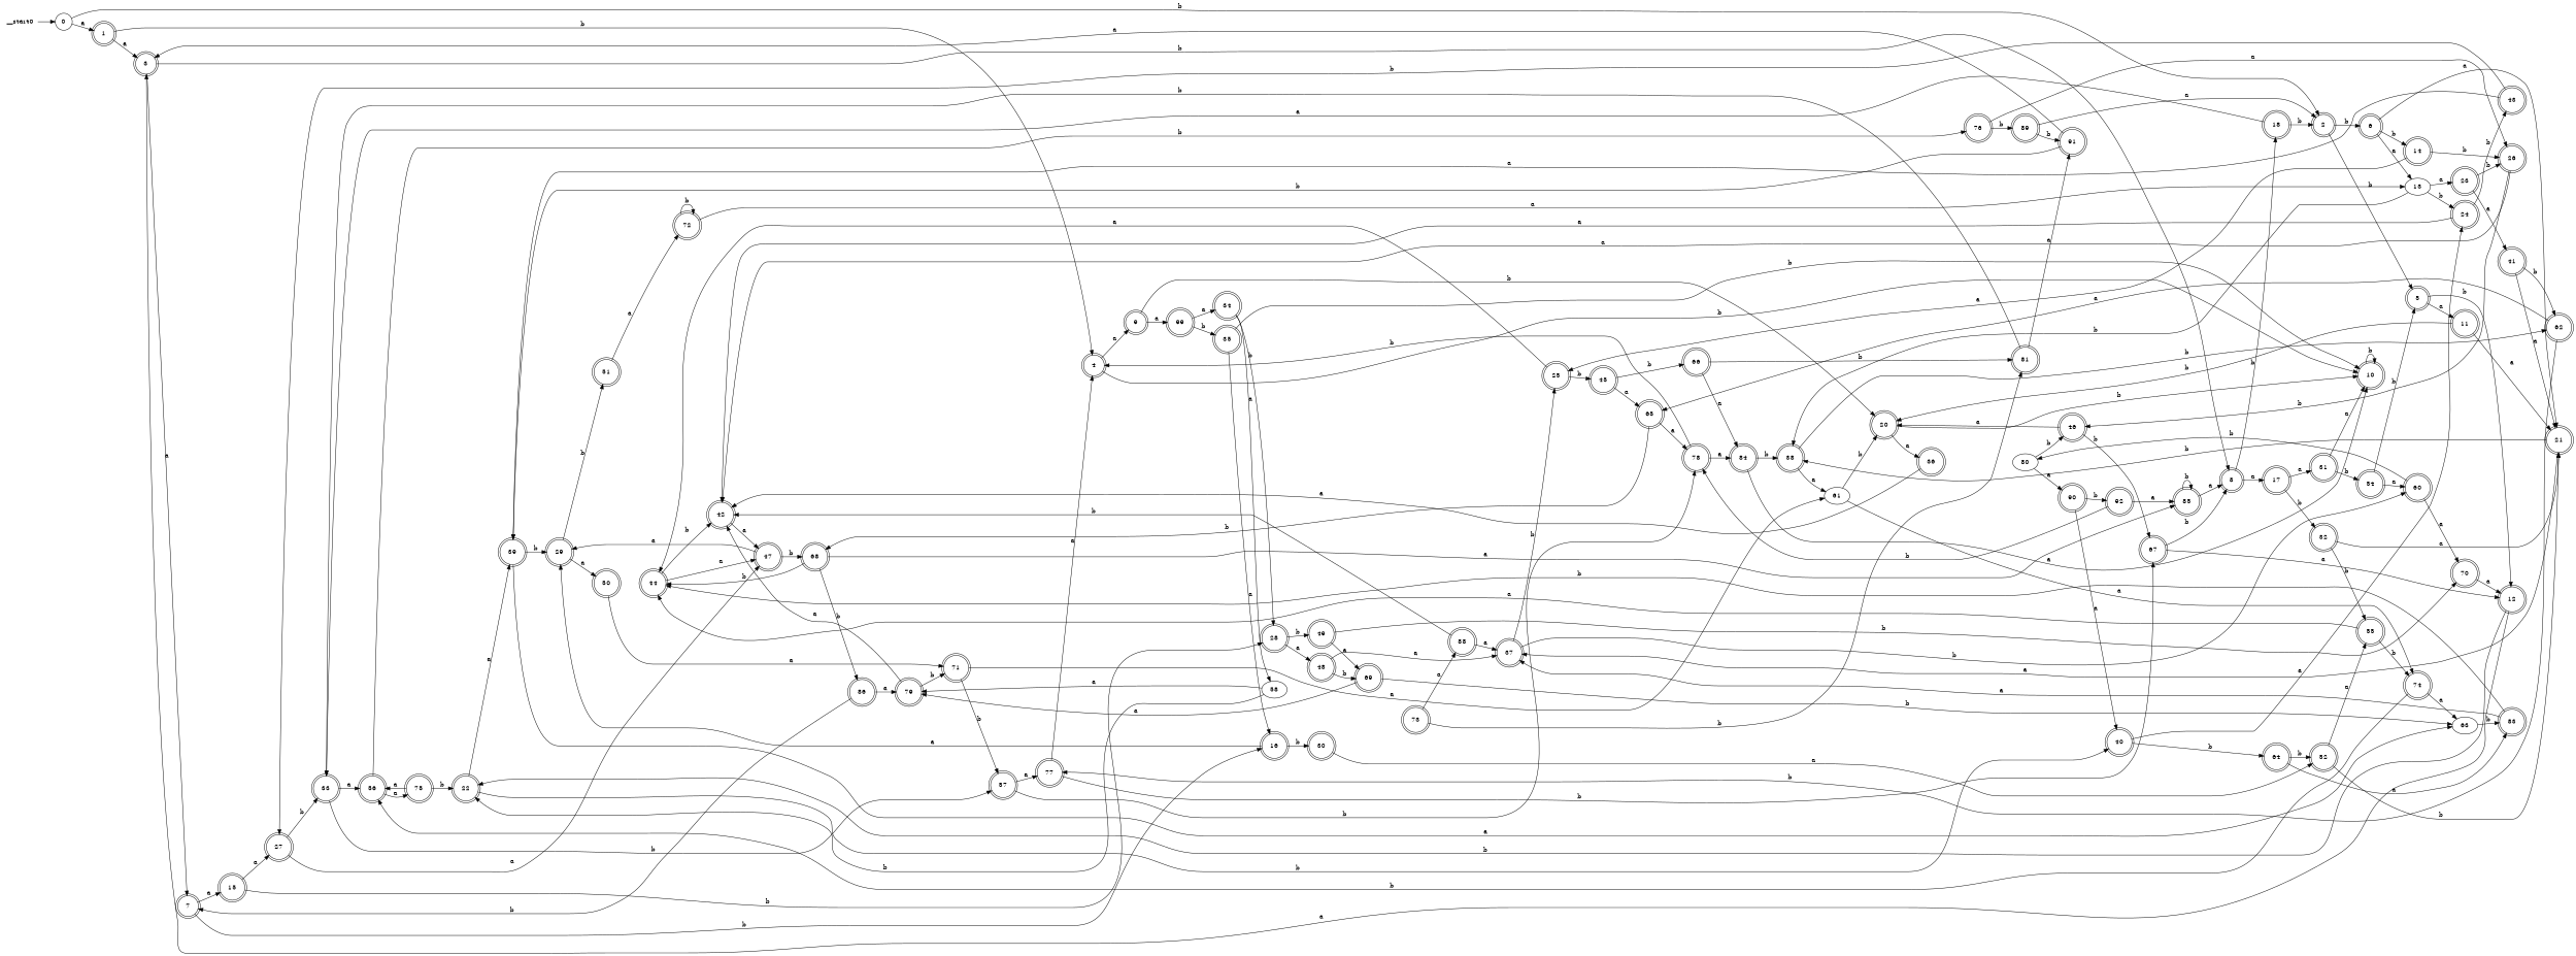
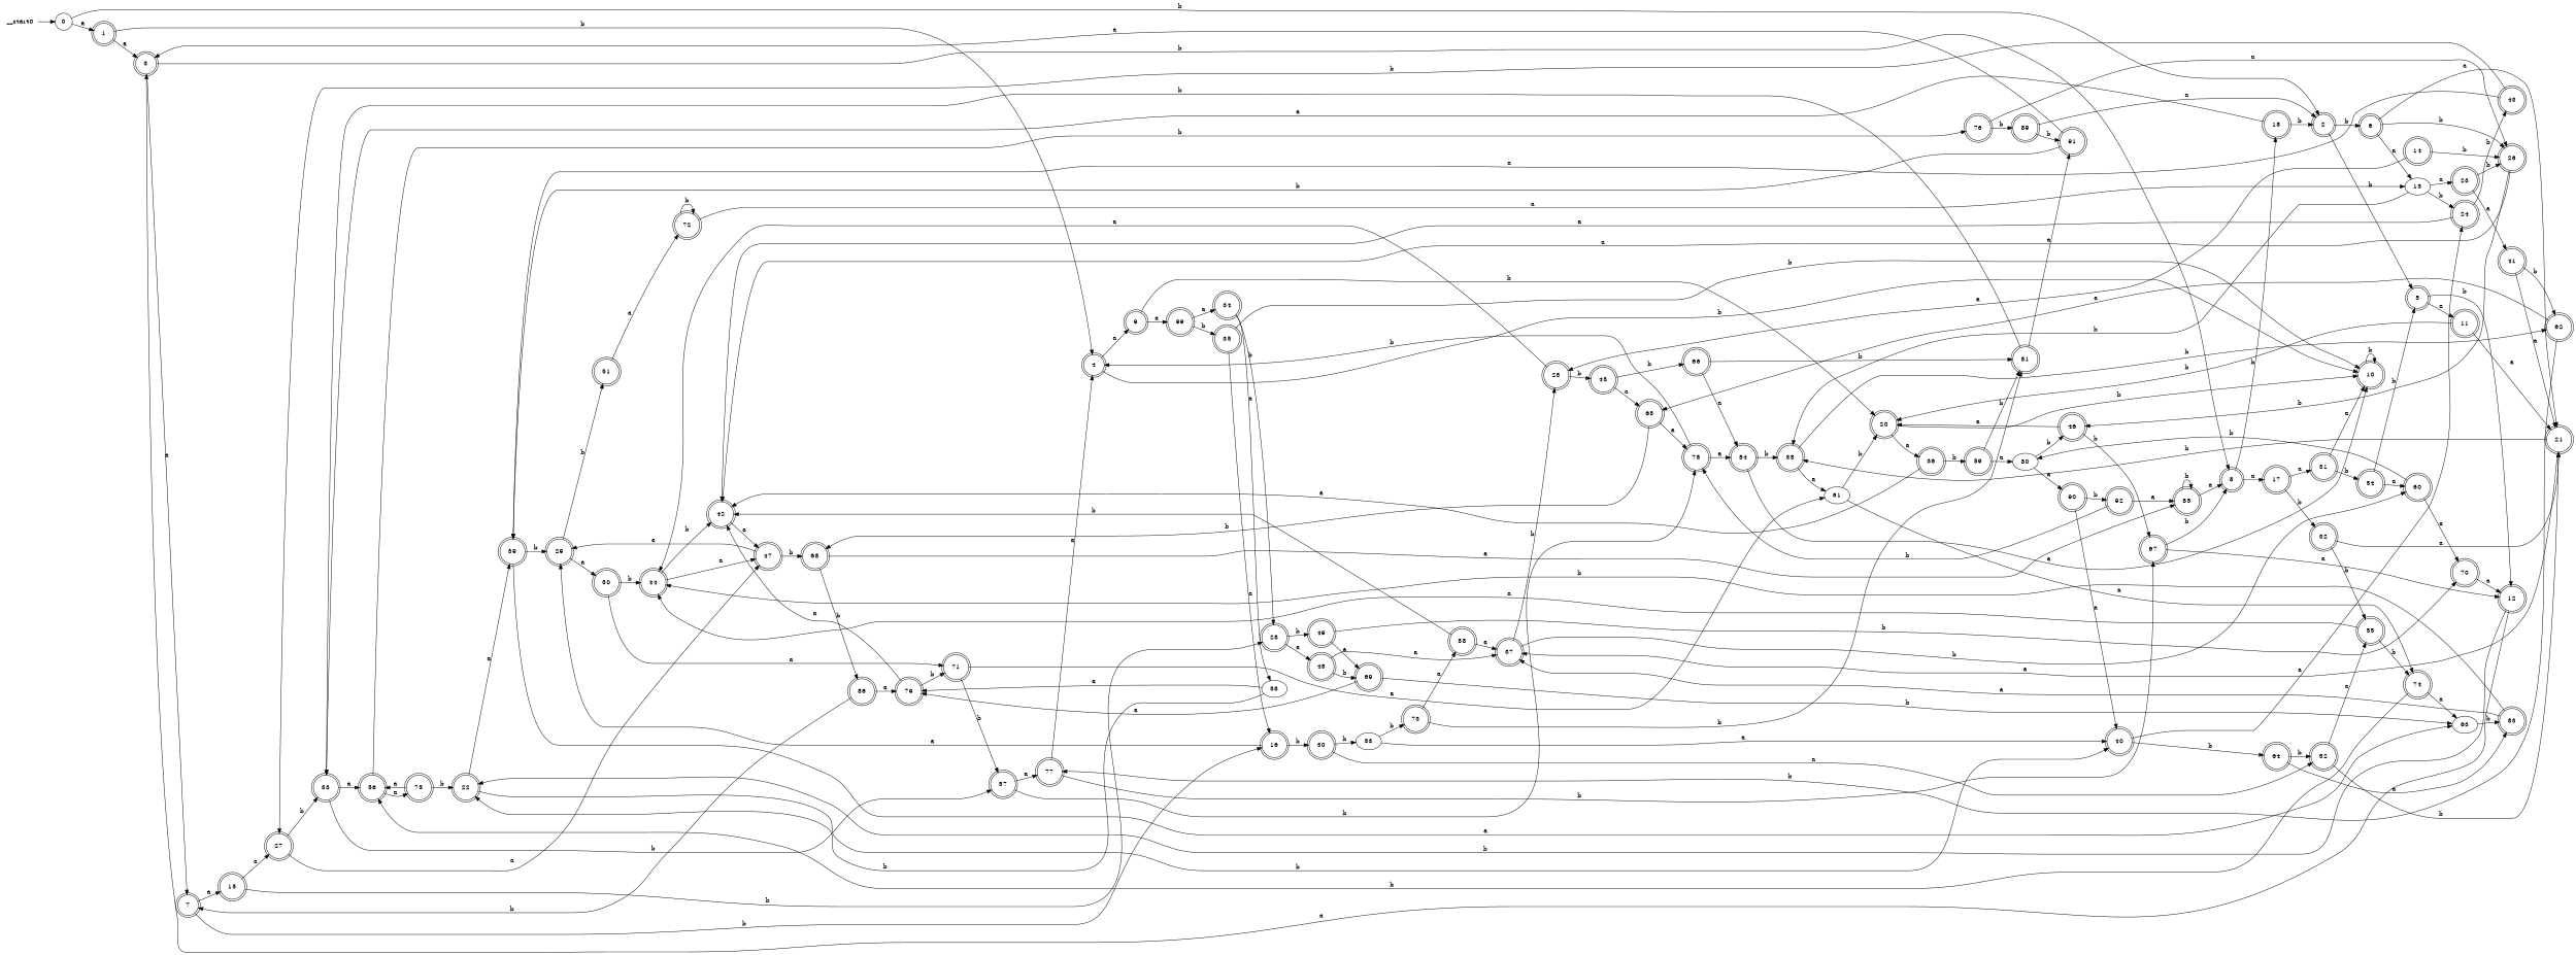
  digraph {
    rankdir=LR
    node [shape=doublecircle]
    __start0 [shape=none]
    0 [shape=circle]
    1
    2
    3
    4
    5
    6
    7
    8
    9
    10
    11
    12
    13 [shape=""]
    14
    21
    15
    16
    17
    18
    n22 [label=99]
    20
    22
    23
    24
    38
    25
    26
    27
    28
    29
    30
    31
    32
    33
    34
    35
    36
    37
    39
    40
    41
    42
    43
    44
    45
    46
    47
    48
    49
    50
    51
    52
+   53 [shape=""]
    54
    55
    56
    57
    58 [shape=""]
+   59
    60
    61 [shape=""]
    62
    63 [shape=""]
    64
    65
    66
    67
    68
    69
    70
    71
    72
    73
    74
    75
    76
    77
    78
    79
    80 [shape=""]
    81
    83
    84
    85
    86
    88
    89
    90
    91
    92
    __start0 -> 0
    0 -> 1 [label=a]
    0 -> 2 [label=b]
    1 -> 3 [label=a]
    1 -> 4 [label=b]
    2 -> 5 [label=b]
    2 -> 6 [label=b]
    3 -> 7 [label=a]
    3 -> 8 [label=b]
    4 -> 9 [label=a]
    4 -> 10 [label=b]
    5 -> 11 [label=a]
    5 -> 12 [label=b]
    6 -> 13 [label=a]
-   6 -> 14 [label=b]
+   6 -> 26 [label=b]
    6 -> 21 [label=a]
    7 -> 15 [label=a]
    7 -> 16 [label=b]
    8 -> 17 [label=a]
    8 -> 18 [label=b]
    9 -> n22 [label=a]
    9 -> 20 [label=b]
    10 -> 10 [label=b]
    11 -> 21 [label=a]
    11 -> 20 [label=b]
    12 -> 3 [label=a]
    12 -> 22 [label=b]
    13 -> 23 [label=a]
    13 -> 24 [label=b]
    13 -> 38 [label=b]
    14 -> 25 [label=a]
    14 -> 26 [label=b]
    21 -> 38 [label=b]
    21 -> 37 [label=a]
    15 -> 27 [label=a]
    15 -> 28 [label=b]
    16 -> 29 [label=a]
    16 -> 30 [label=b]
    17 -> 31 [label=a]
    17 -> 32 [label=b]
    18 -> 2 [label=b]
    18 -> 33 [label=a]
    n22 -> 34 [label=a]
    n22 -> 35 [label=b]
    20 -> 10 [label=b]
    20 -> 36 [label=a]
    22 -> 39 [label=a]
    22 -> 40 [label=b]
    23 -> 26 [label=b]
    23 -> 41 [label=a]
    24 -> 42 [label=a]
    24 -> 43 [label=b]
    38 -> 61 [label=a]
    38 -> 62 [label=b]
    25 -> 44 [label=a]
    25 -> 45 [label=b]
    26 -> 42 [label=a]
    26 -> 46 [label=b]
    27 -> 33 [label=b]
    27 -> 47 [label=a]
    28 -> 48 [label=a]
    28 -> 49 [label=b]
    29 -> 50 [label=a]
    29 -> 51 [label=b]
    30 -> 52 [label=a]
+   30 -> 53 [label=b]
    31 -> 10 [label=a]
    31 -> 54 [label=b]
    32 -> 21 [label=a]
    32 -> 55 [label=b]
    33 -> 56 [label=a]
    33 -> 57 [label=b]
    34 -> 28 [label=b]
    34 -> 58 [label=a]
    35 -> 10 [label=b]
    35 -> 16 [label=a]
    36 -> 42 [label=a]
+   36 -> 59 [label=b]
    37 -> 25 [label=b]
    37 -> 60 [label=b]
    39 -> 29 [label=b]
    39 -> 63 [label=a]
    40 -> 24 [label=a]
    40 -> 64 [label=b]
    41 -> 21 [label=a]
    41 -> 62 [label=b]
    42 -> 47 [label=a]
    43 -> 27 [label=b]
    43 -> 39 [label=a]
    44 -> 42 [label=b]
    44 -> 47 [label=a]
    45 -> 65 [label=a]
    45 -> 66 [label=b]
    46 -> 20 [label=a]
    46 -> 67 [label=b]
    47 -> 29 [label=a]
    47 -> 68 [label=b]
    48 -> 37 [label=a]
    48 -> 69 [label=b]
    49 -> 69 [label=a]
    49 -> 70 [label=b]
-   68 -> 44 [label=b]
+   50 -> 44 [label=b]
    50 -> 71 [label=a]
    51 -> 72 [label=a]
    52 -> 21 [label=b]
    52 -> 55 [label=a]
+   53 -> 40 [label=a]
+   53 -> 73 [label=b]
    54 -> 5 [label=b]
    54 -> 60 [label=a]
    55 -> 44 [label=a]
    55 -> 74 [label=b]
    56 -> 75 [label=a]
    56 -> 76 [label=b]
    57 -> 77 [label=a]
    57 -> 78 [label=b]
    58 -> 22 [label=b]
    58 -> 79 [label=a]
+   59 -> 80 [label=a]
+   59 -> 81 [label=b]
    60 -> 70 [label=a]
    60 -> 80 [label=b]
    61 -> 20 [label=b]
    61 -> 74 [label=a]
    62 -> 65 [label=a]
    62 -> 77 [label=b]
    63 -> 83 [label=b]
    64 -> 52 [label=b]
    64 -> 83 [label=a]
    65 -> 68 [label=b]
    65 -> 78 [label=a]
    66 -> 81 [label=b]
    66 -> 84 [label=a]
    67 -> 8 [label=b]
    67 -> 12 [label=a]
    68 -> 85 [label=a]
    68 -> 86 [label=b]
    69 -> 63 [label=b]
    69 -> 79 [label=a]
    70 -> 12 [label=a]
    71 -> 57 [label=b]
    71 -> 61 [label=a]
    72 -> 13 [label=a]
    72 -> 72 [label=b]
    73 -> 81 [label=b]
    73 -> 88 [label=a]
    74 -> 56 [label=b]
    74 -> 63 [label=a]
    75 -> 22 [label=b]
    75 -> 56 [label=a]
    76 -> 26 [label=a]
    76 -> 89 [label=b]
    77 -> 4 [label=a]
    77 -> 67 [label=b]
    78 -> 4 [label=b]
    78 -> 84 [label=a]
    79 -> 42 [label=a]
    79 -> 71 [label=b]
    80 -> 46 [label=b]
    80 -> 90 [label=a]
    81 -> 33 [label=b]
    81 -> 91 [label=a]
    83 -> 37 [label=a]
    83 -> 44 [label=b]
    84 -> 10 [label=a]
    84 -> 38 [label=b]
    85 -> 8 [label=a]
    85 -> 85 [label=b]
    86 -> 7 [label=b]
    86 -> 79 [label=a]
    88 -> 37 [label=a]
    88 -> 42 [label=b]
    89 -> 2 [label=a]
    89 -> 91 [label=b]
    90 -> 40 [label=a]
    90 -> 92 [label=b]
    91 -> 3 [label=a]
    91 -> 39 [label=b]
    92 -> 78 [label=b]
    92 -> 85 [label=a]
  }
